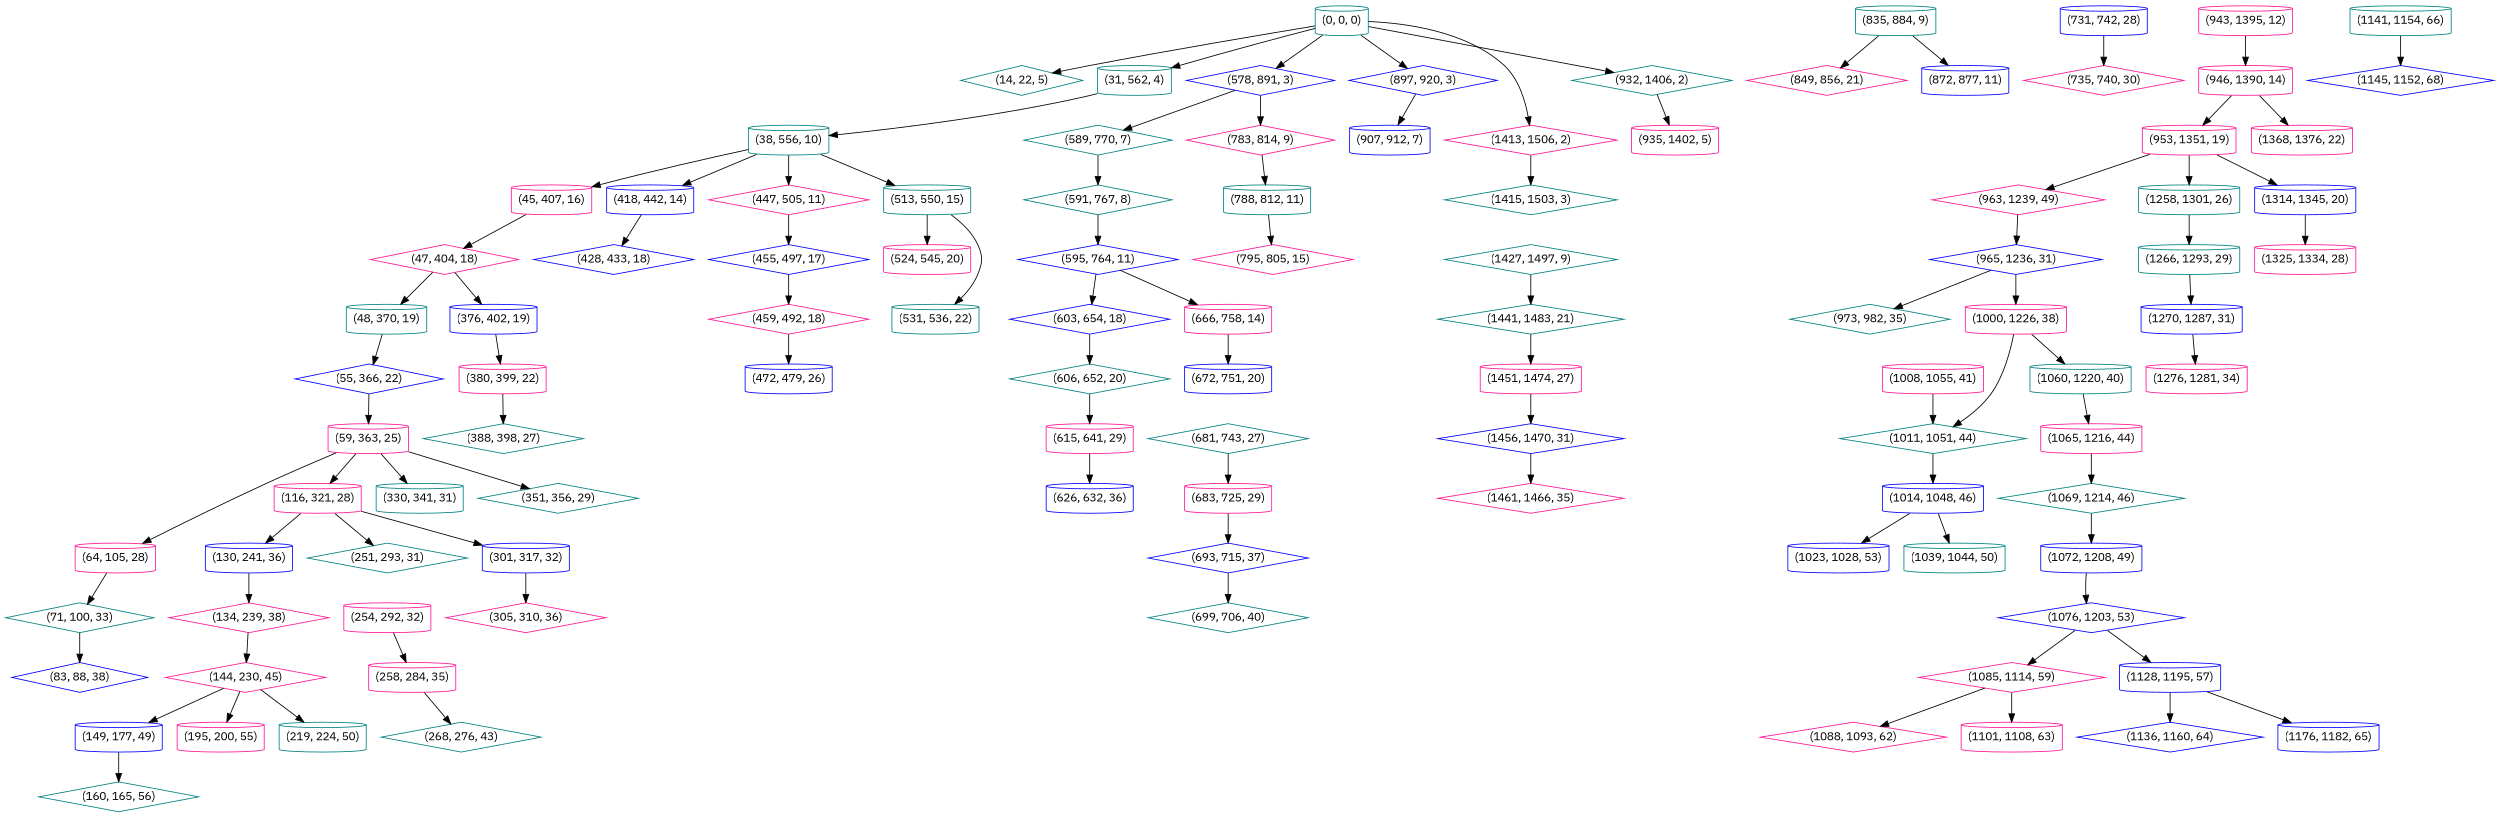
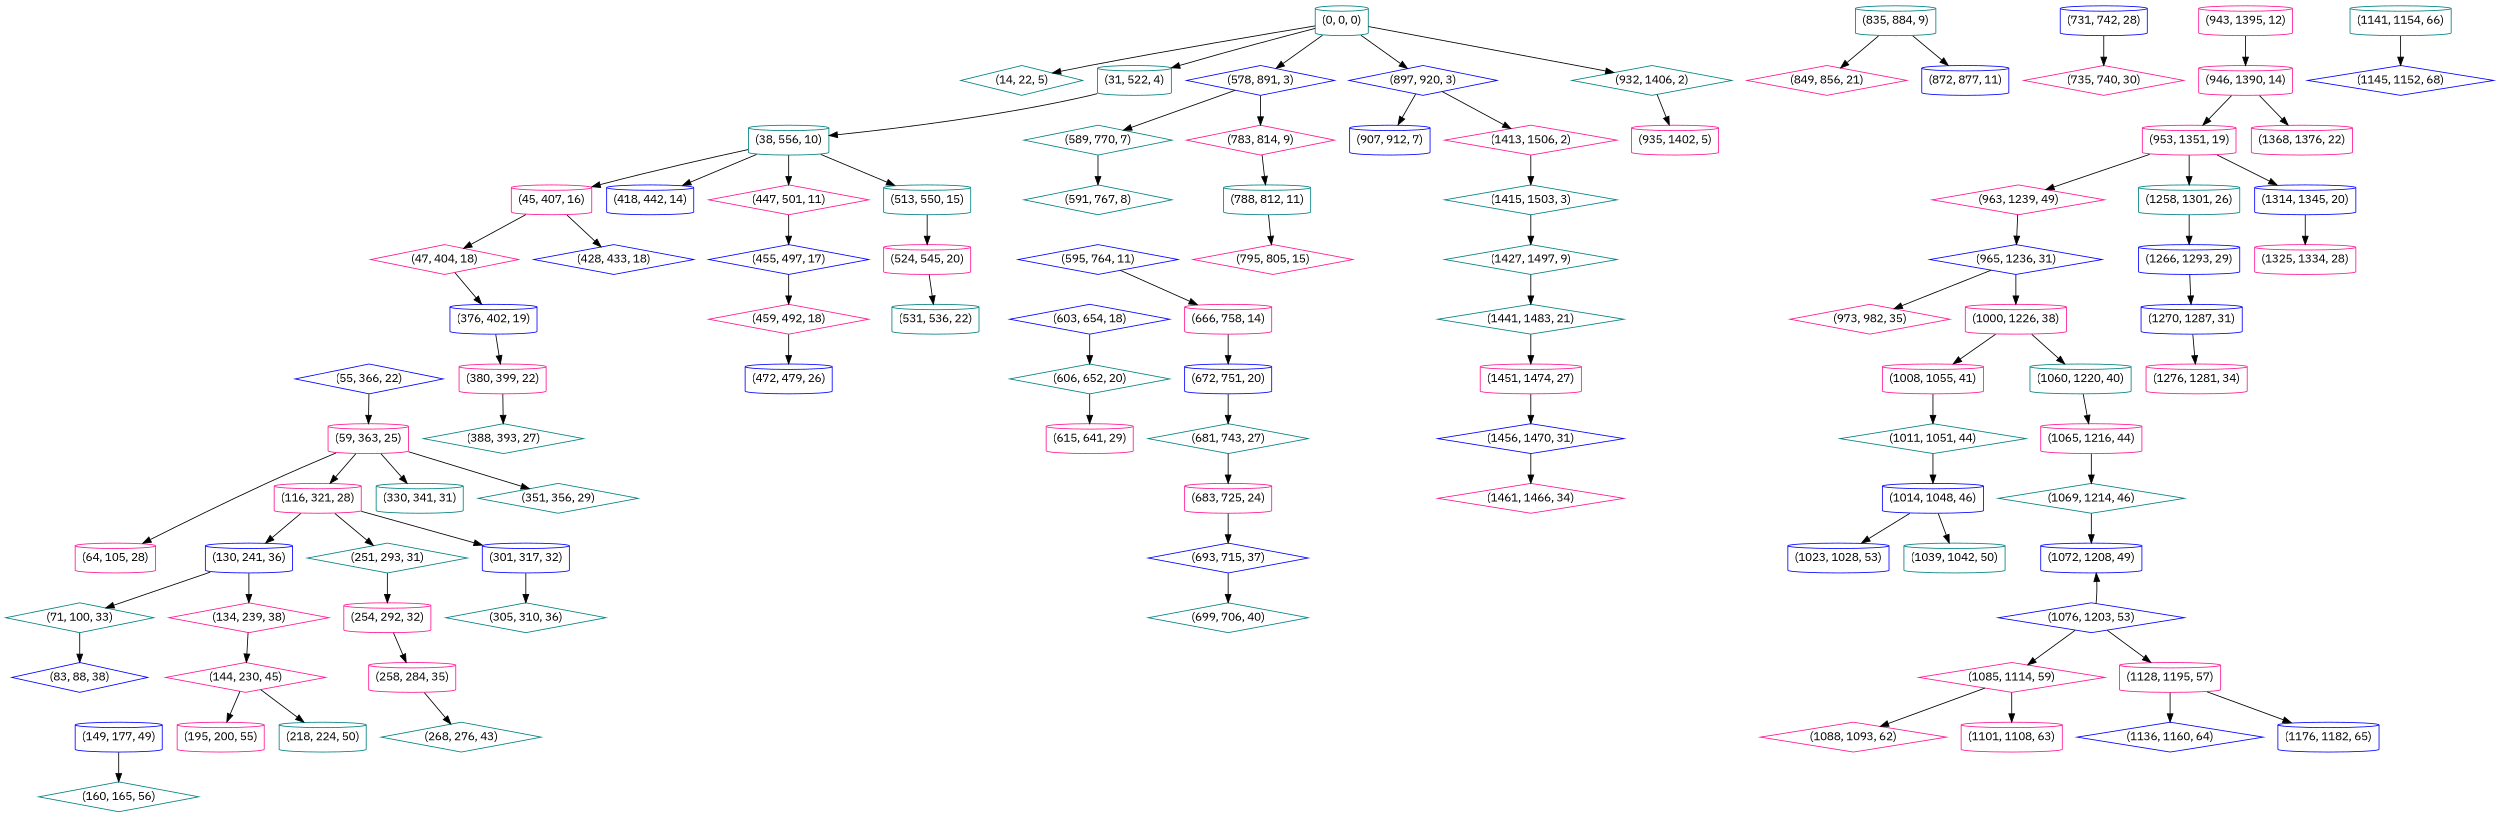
  digraph {
    fontname="IBM Plex Sans"
    node [color=deeppink fontname="IBM Plex Sans" shape=cylinder]
    edge [fontname="IBM Plex Sans"]
    "(0, 0, 0)" [color=teal]
    "(14, 22, 5)" [color=teal shape=diamond]
-   "(31, 562, 4)" [color=teal]
+   "(31, 562, 4)" [color=teal label="(31, 522, 4)"]
    "(578, 891, 3)" [color=blue shape=diamond]
    "(897, 920, 3)" [color=blue shape=diamond]
    "(932, 1406, 2)" [color=teal shape=diamond]
    "(1413, 1506, 2)" [shape=diamond]
    "(38, 556, 10)" [color=teal]
    "(589, 770, 7)" [color=teal shape=diamond]
    "(783, 814, 9)" [shape=diamond]
    "(907, 912, 7)" [color=blue]
    "(935, 1402, 5)"
    "(1415, 1503, 3)" [color=teal shape=diamond]
    "(45, 407, 16)"
    "(418, 442, 14)" [color=blue]
-   "(447, 505, 11)" [shape=diamond]
+   "(447, 505, 11)" [shape=diamond label="(447, 501, 11)"]
    "(513, 550, 15)" [color=teal]
    "(47, 404, 18)" [shape=diamond]
    "(428, 433, 18)" [color=blue shape=diamond]
    "(455, 497, 17)" [color=blue shape=diamond]
    "(524, 545, 20)"
-   "(48, 370, 19)" [color=teal]
    "(376, 402, 19)" [color=blue]
    "(55, 366, 22)" [color=blue shape=diamond]
    "(380, 399, 22)"
    "(59, 363, 25)"
    "(64, 105, 28)"
    "(116, 321, 28)"
    "(330, 341, 31)" [color=teal]
    "(351, 356, 29)" [color=teal shape=diamond]
    "(71, 100, 33)" [color=teal shape=diamond]
    "(130, 241, 36)" [color=blue]
    "(251, 293, 31)" [color=teal shape=diamond]
    "(301, 317, 32)" [color=blue]
    "(83, 88, 38)" [color=blue shape=diamond]
    "(134, 239, 38)" [shape=diamond]
    "(254, 292, 32)"
-   "(305, 310, 36)" [shape=diamond]
+   "(305, 310, 36)" [color=teal shape=diamond]
    "(144, 230, 45)" [shape=diamond]
    "(149, 177, 49)" [color=blue]
    "(195, 200, 55)"
-   "(219, 224, 50)" [color=teal]
+   "(219, 224, 50)" [color=teal label="(218, 224, 50)"]
    "(160, 165, 56)" [color=teal shape=diamond]
    "(258, 284, 35)"
    "(268, 276, 43)" [color=teal shape=diamond]
-   "(388, 393, 27)" [color=teal shape=diamond label="(388, 398, 27)"]
+   "(388, 393, 27)" [color=teal shape=diamond]
    "(459, 492, 18)" [shape=diamond]
    "(472, 479, 26)" [color=blue]
    "(531, 536, 22)" [color=teal]
    "(591, 767, 8)" [color=teal shape=diamond]
    "(788, 812, 11)" [color=teal]
    "(835, 884, 9)" [color=teal]
    "(849, 856, 21)" [shape=diamond]
    "(872, 877, 11)" [color=blue]
    "(595, 764, 11)" [color=blue shape=diamond]
    "(603, 654, 18)" [color=blue shape=diamond]
    "(666, 758, 14)"
    "(606, 652, 20)" [color=teal shape=diamond]
    "(672, 751, 20)" [color=blue]
    "(615, 641, 29)"
-   "(626, 632, 36)" [color=blue]
    "(681, 743, 27)" [color=teal shape=diamond]
-   "(683, 725, 29)"
+   "(683, 725, 29)" [label="(683, 725, 24)"]
    "(693, 715, 37)" [color=blue shape=diamond]
    "(731, 742, 28)" [color=blue]
    "(735, 740, 30)" [shape=diamond]
    "(699, 706, 40)" [color=teal shape=diamond]
    "(795, 805, 15)" [shape=diamond]
    "(943, 1395, 12)"
    "(946, 1390, 14)"
    "(953, 1351, 19)"
    "(1368, 1376, 22)"
    n73 [label="(963, 1239, 49)" shape=diamond]
    "(1258, 1301, 26)" [color=teal]
    "(1314, 1345, 20)" [color=blue]
    "(965, 1236, 31)" [color=blue shape=diamond]
-   "(1266, 1293, 29)" [color=teal]
+   "(1266, 1293, 29)" [color=blue]
    "(1325, 1334, 28)"
-   "(973, 982, 35)" [color=teal shape=diamond]
+   "(973, 982, 35)" [shape=diamond]
    "(1000, 1226, 38)"
    "(1008, 1055, 41)"
    "(1060, 1220, 40)" [color=teal]
    "(1011, 1051, 44)" [color=teal shape=diamond]
    "(1065, 1216, 44)"
    "(1014, 1048, 46)" [color=blue]
    "(1023, 1028, 53)" [color=blue]
-   "(1039, 1044, 50)" [color=teal]
+   "(1039, 1044, 50)" [color=teal label="(1039, 1042, 50)"]
    "(1069, 1214, 46)" [color=teal shape=diamond]
    "(1072, 1208, 49)" [color=blue]
    "(1076, 1203, 53)" [color=blue shape=diamond]
    "(1085, 1114, 59)" [shape=diamond]
-   "(1128, 1195, 57)" [color=blue]
+   "(1128, 1195, 57)"
    "(1088, 1093, 62)" [shape=diamond]
    "(1101, 1108, 63)"
    "(1136, 1160, 64)" [color=blue shape=diamond]
    "(1176, 1182, 65)" [color=blue]
    "(1141, 1154, 66)" [color=teal]
    "(1145, 1152, 68)" [color=blue shape=diamond]
    "(1270, 1287, 31)" [color=blue]
    "(1276, 1281, 34)"
    "(1427, 1497, 9)" [color=teal shape=diamond]
    "(1441, 1483, 21)" [color=teal shape=diamond]
    "(1451, 1474, 27)"
    "(1456, 1470, 31)" [color=blue shape=diamond]
-   "(1461, 1466, 34)" [shape=diamond label="(1461, 1466, 35)"]
+   "(1461, 1466, 34)" [shape=diamond]
    "(0, 0, 0)" -> "(14, 22, 5)"
    "(0, 0, 0)" -> "(31, 562, 4)"
    "(0, 0, 0)" -> "(578, 891, 3)"
    "(0, 0, 0)" -> "(897, 920, 3)"
    "(0, 0, 0)" -> "(932, 1406, 2)"
-   "(0, 0, 0)" -> "(1413, 1506, 2)"
+   "(897, 920, 3)" -> "(1413, 1506, 2)"
    "(31, 562, 4)" -> "(38, 556, 10)"
    "(578, 891, 3)" -> "(589, 770, 7)"
    "(578, 891, 3)" -> "(783, 814, 9)"
    "(897, 920, 3)" -> "(907, 912, 7)"
    "(932, 1406, 2)" -> "(935, 1402, 5)"
    "(1413, 1506, 2)" -> "(1415, 1503, 3)"
    "(38, 556, 10)" -> "(45, 407, 16)"
    "(38, 556, 10)" -> "(418, 442, 14)"
    "(38, 556, 10)" -> "(447, 505, 11)"
    "(38, 556, 10)" -> "(513, 550, 15)"
    "(589, 770, 7)" -> "(591, 767, 8)"
    "(783, 814, 9)" -> "(788, 812, 11)"
+   "(1415, 1503, 3)" -> "(1427, 1497, 9)"
    "(45, 407, 16)" -> "(47, 404, 18)"
-   "(418, 442, 14)" -> "(428, 433, 18)"
+   "(45, 407, 16)" -> "(428, 433, 18)"
    "(447, 505, 11)" -> "(455, 497, 17)"
    "(513, 550, 15)" -> "(524, 545, 20)"
-   "(47, 404, 18)" -> "(48, 370, 19)"
    "(47, 404, 18)" -> "(376, 402, 19)"
    "(455, 497, 17)" -> "(459, 492, 18)"
-   "(513, 550, 15)" -> "(531, 536, 22)"
-   "(48, 370, 19)" -> "(55, 366, 22)"
+   "(524, 545, 20)" -> "(531, 536, 22)"
    "(376, 402, 19)" -> "(380, 399, 22)"
    "(55, 366, 22)" -> "(59, 363, 25)"
    "(380, 399, 22)" -> "(388, 393, 27)"
    "(59, 363, 25)" -> "(64, 105, 28)"
    "(59, 363, 25)" -> "(116, 321, 28)"
    "(59, 363, 25)" -> "(330, 341, 31)"
    "(59, 363, 25)" -> "(351, 356, 29)"
-   "(64, 105, 28)" -> "(71, 100, 33)"
+   "(130, 241, 36)" -> "(71, 100, 33)"
    "(116, 321, 28)" -> "(130, 241, 36)"
    "(116, 321, 28)" -> "(251, 293, 31)"
    "(116, 321, 28)" -> "(301, 317, 32)"
    "(71, 100, 33)" -> "(83, 88, 38)"
    "(130, 241, 36)" -> "(134, 239, 38)"
+   "(251, 293, 31)" -> "(254, 292, 32)"
    "(301, 317, 32)" -> "(305, 310, 36)"
    "(134, 239, 38)" -> "(144, 230, 45)"
    "(254, 292, 32)" -> "(258, 284, 35)"
-   "(144, 230, 45)" -> "(149, 177, 49)"
    "(144, 230, 45)" -> "(195, 200, 55)"
    "(144, 230, 45)" -> "(219, 224, 50)"
    "(149, 177, 49)" -> "(160, 165, 56)"
    "(258, 284, 35)" -> "(268, 276, 43)"
    "(459, 492, 18)" -> "(472, 479, 26)"
-   "(591, 767, 8)" -> "(595, 764, 11)"
    "(788, 812, 11)" -> "(795, 805, 15)"
    "(835, 884, 9)" -> "(849, 856, 21)"
    "(835, 884, 9)" -> "(872, 877, 11)"
-   "(595, 764, 11)" -> "(603, 654, 18)"
    "(595, 764, 11)" -> "(666, 758, 14)"
    "(603, 654, 18)" -> "(606, 652, 20)"
    "(666, 758, 14)" -> "(672, 751, 20)"
    "(606, 652, 20)" -> "(615, 641, 29)"
-   "(615, 641, 29)" -> "(626, 632, 36)"
+   "(672, 751, 20)" -> "(681, 743, 27)"
    "(681, 743, 27)" -> "(683, 725, 29)"
    "(683, 725, 29)" -> "(693, 715, 37)"
    "(693, 715, 37)" -> "(699, 706, 40)"
    "(731, 742, 28)" -> "(735, 740, 30)"
    "(943, 1395, 12)" -> "(946, 1390, 14)"
    "(946, 1390, 14)" -> "(953, 1351, 19)"
    "(946, 1390, 14)" -> "(1368, 1376, 22)"
    "(953, 1351, 19)" -> n73
    "(953, 1351, 19)" -> "(1258, 1301, 26)"
    "(953, 1351, 19)" -> "(1314, 1345, 20)"
    n73 -> "(965, 1236, 31)"
    "(1258, 1301, 26)" -> "(1266, 1293, 29)"
    "(1314, 1345, 20)" -> "(1325, 1334, 28)"
    "(965, 1236, 31)" -> "(973, 982, 35)"
    "(965, 1236, 31)" -> "(1000, 1226, 38)"
    "(1266, 1293, 29)" -> "(1270, 1287, 31)"
-   "(1000, 1226, 38)" -> "(1011, 1051, 44)"
+   "(1000, 1226, 38)" -> "(1008, 1055, 41)"
    "(1000, 1226, 38)" -> "(1060, 1220, 40)"
    "(1008, 1055, 41)" -> "(1011, 1051, 44)"
    "(1060, 1220, 40)" -> "(1065, 1216, 44)"
    "(1011, 1051, 44)" -> "(1014, 1048, 46)"
    "(1065, 1216, 44)" -> "(1069, 1214, 46)"
    "(1014, 1048, 46)" -> "(1023, 1028, 53)"
    "(1014, 1048, 46)" -> "(1039, 1044, 50)"
    "(1069, 1214, 46)" -> "(1072, 1208, 49)"
-   "(1072, 1208, 49)" -> "(1076, 1203, 53)"
+   "(1076, 1203, 53)" -> "(1072, 1208, 49)"
    "(1076, 1203, 53)" -> "(1085, 1114, 59)"
    "(1076, 1203, 53)" -> "(1128, 1195, 57)"
    "(1085, 1114, 59)" -> "(1088, 1093, 62)"
    "(1085, 1114, 59)" -> "(1101, 1108, 63)"
    "(1128, 1195, 57)" -> "(1136, 1160, 64)"
    "(1128, 1195, 57)" -> "(1176, 1182, 65)"
    "(1141, 1154, 66)" -> "(1145, 1152, 68)"
    "(1270, 1287, 31)" -> "(1276, 1281, 34)"
    "(1427, 1497, 9)" -> "(1441, 1483, 21)"
    "(1441, 1483, 21)" -> "(1451, 1474, 27)"
    "(1451, 1474, 27)" -> "(1456, 1470, 31)"
    "(1456, 1470, 31)" -> "(1461, 1466, 34)"
  }
